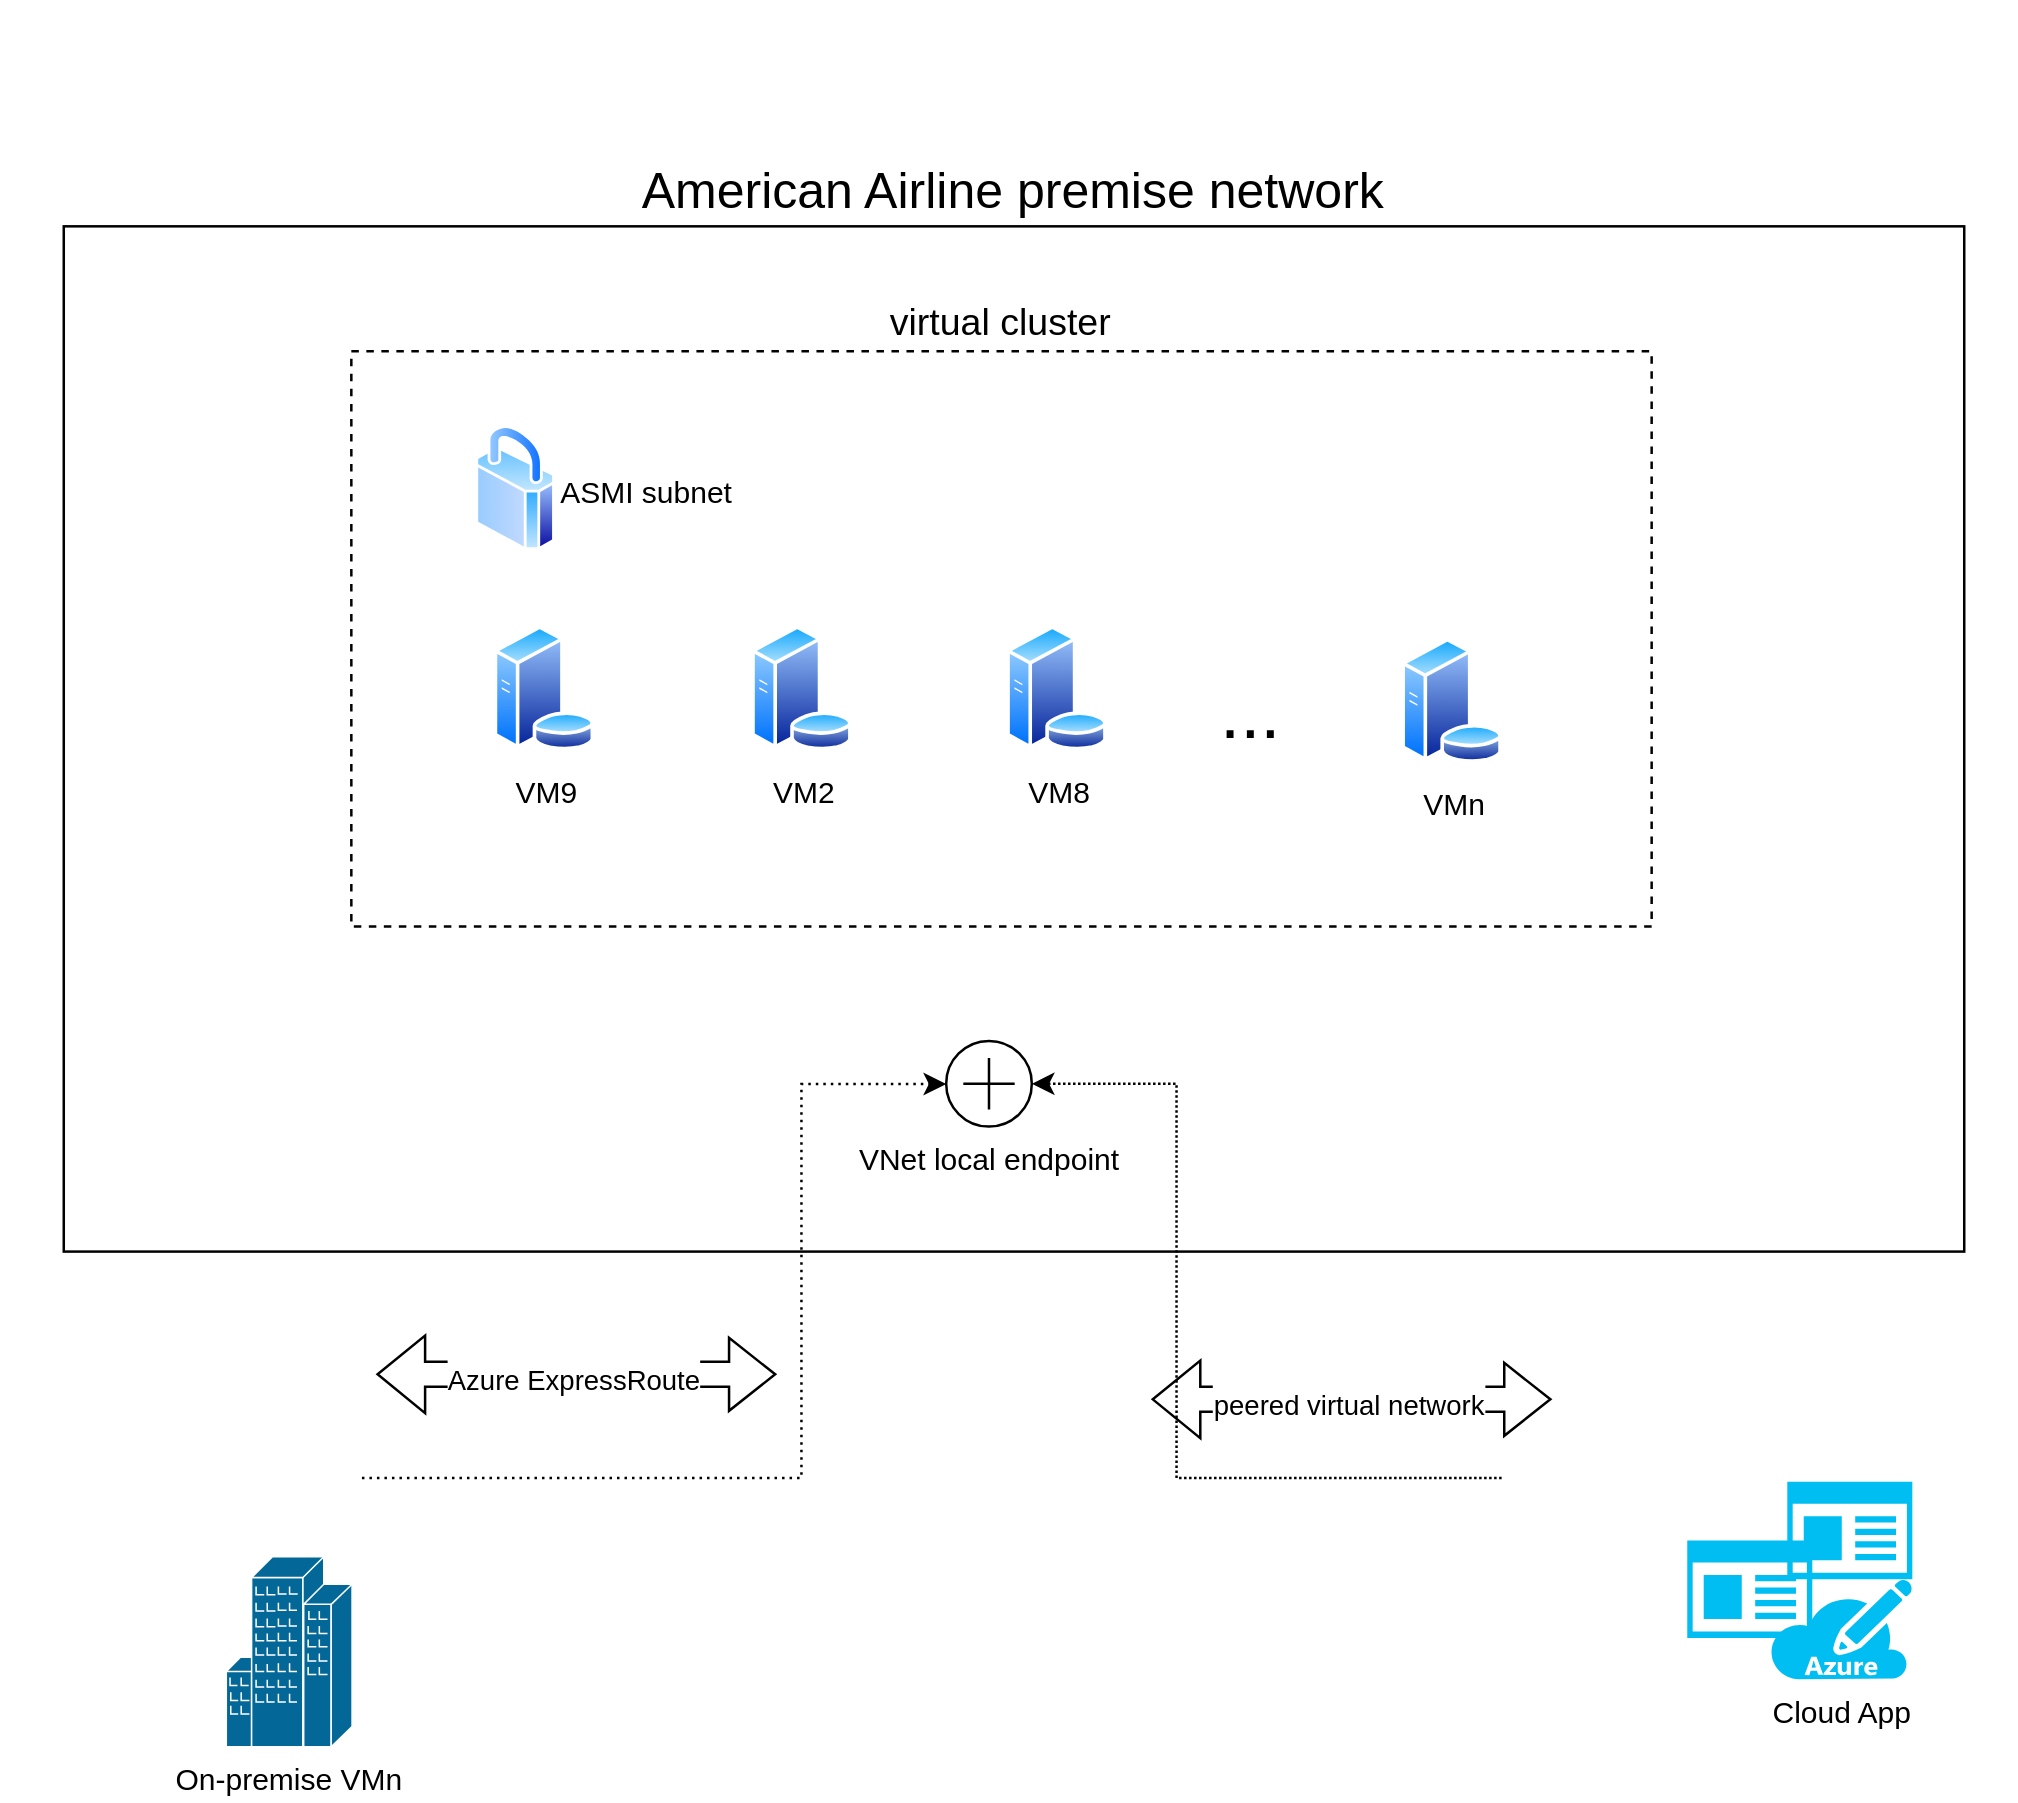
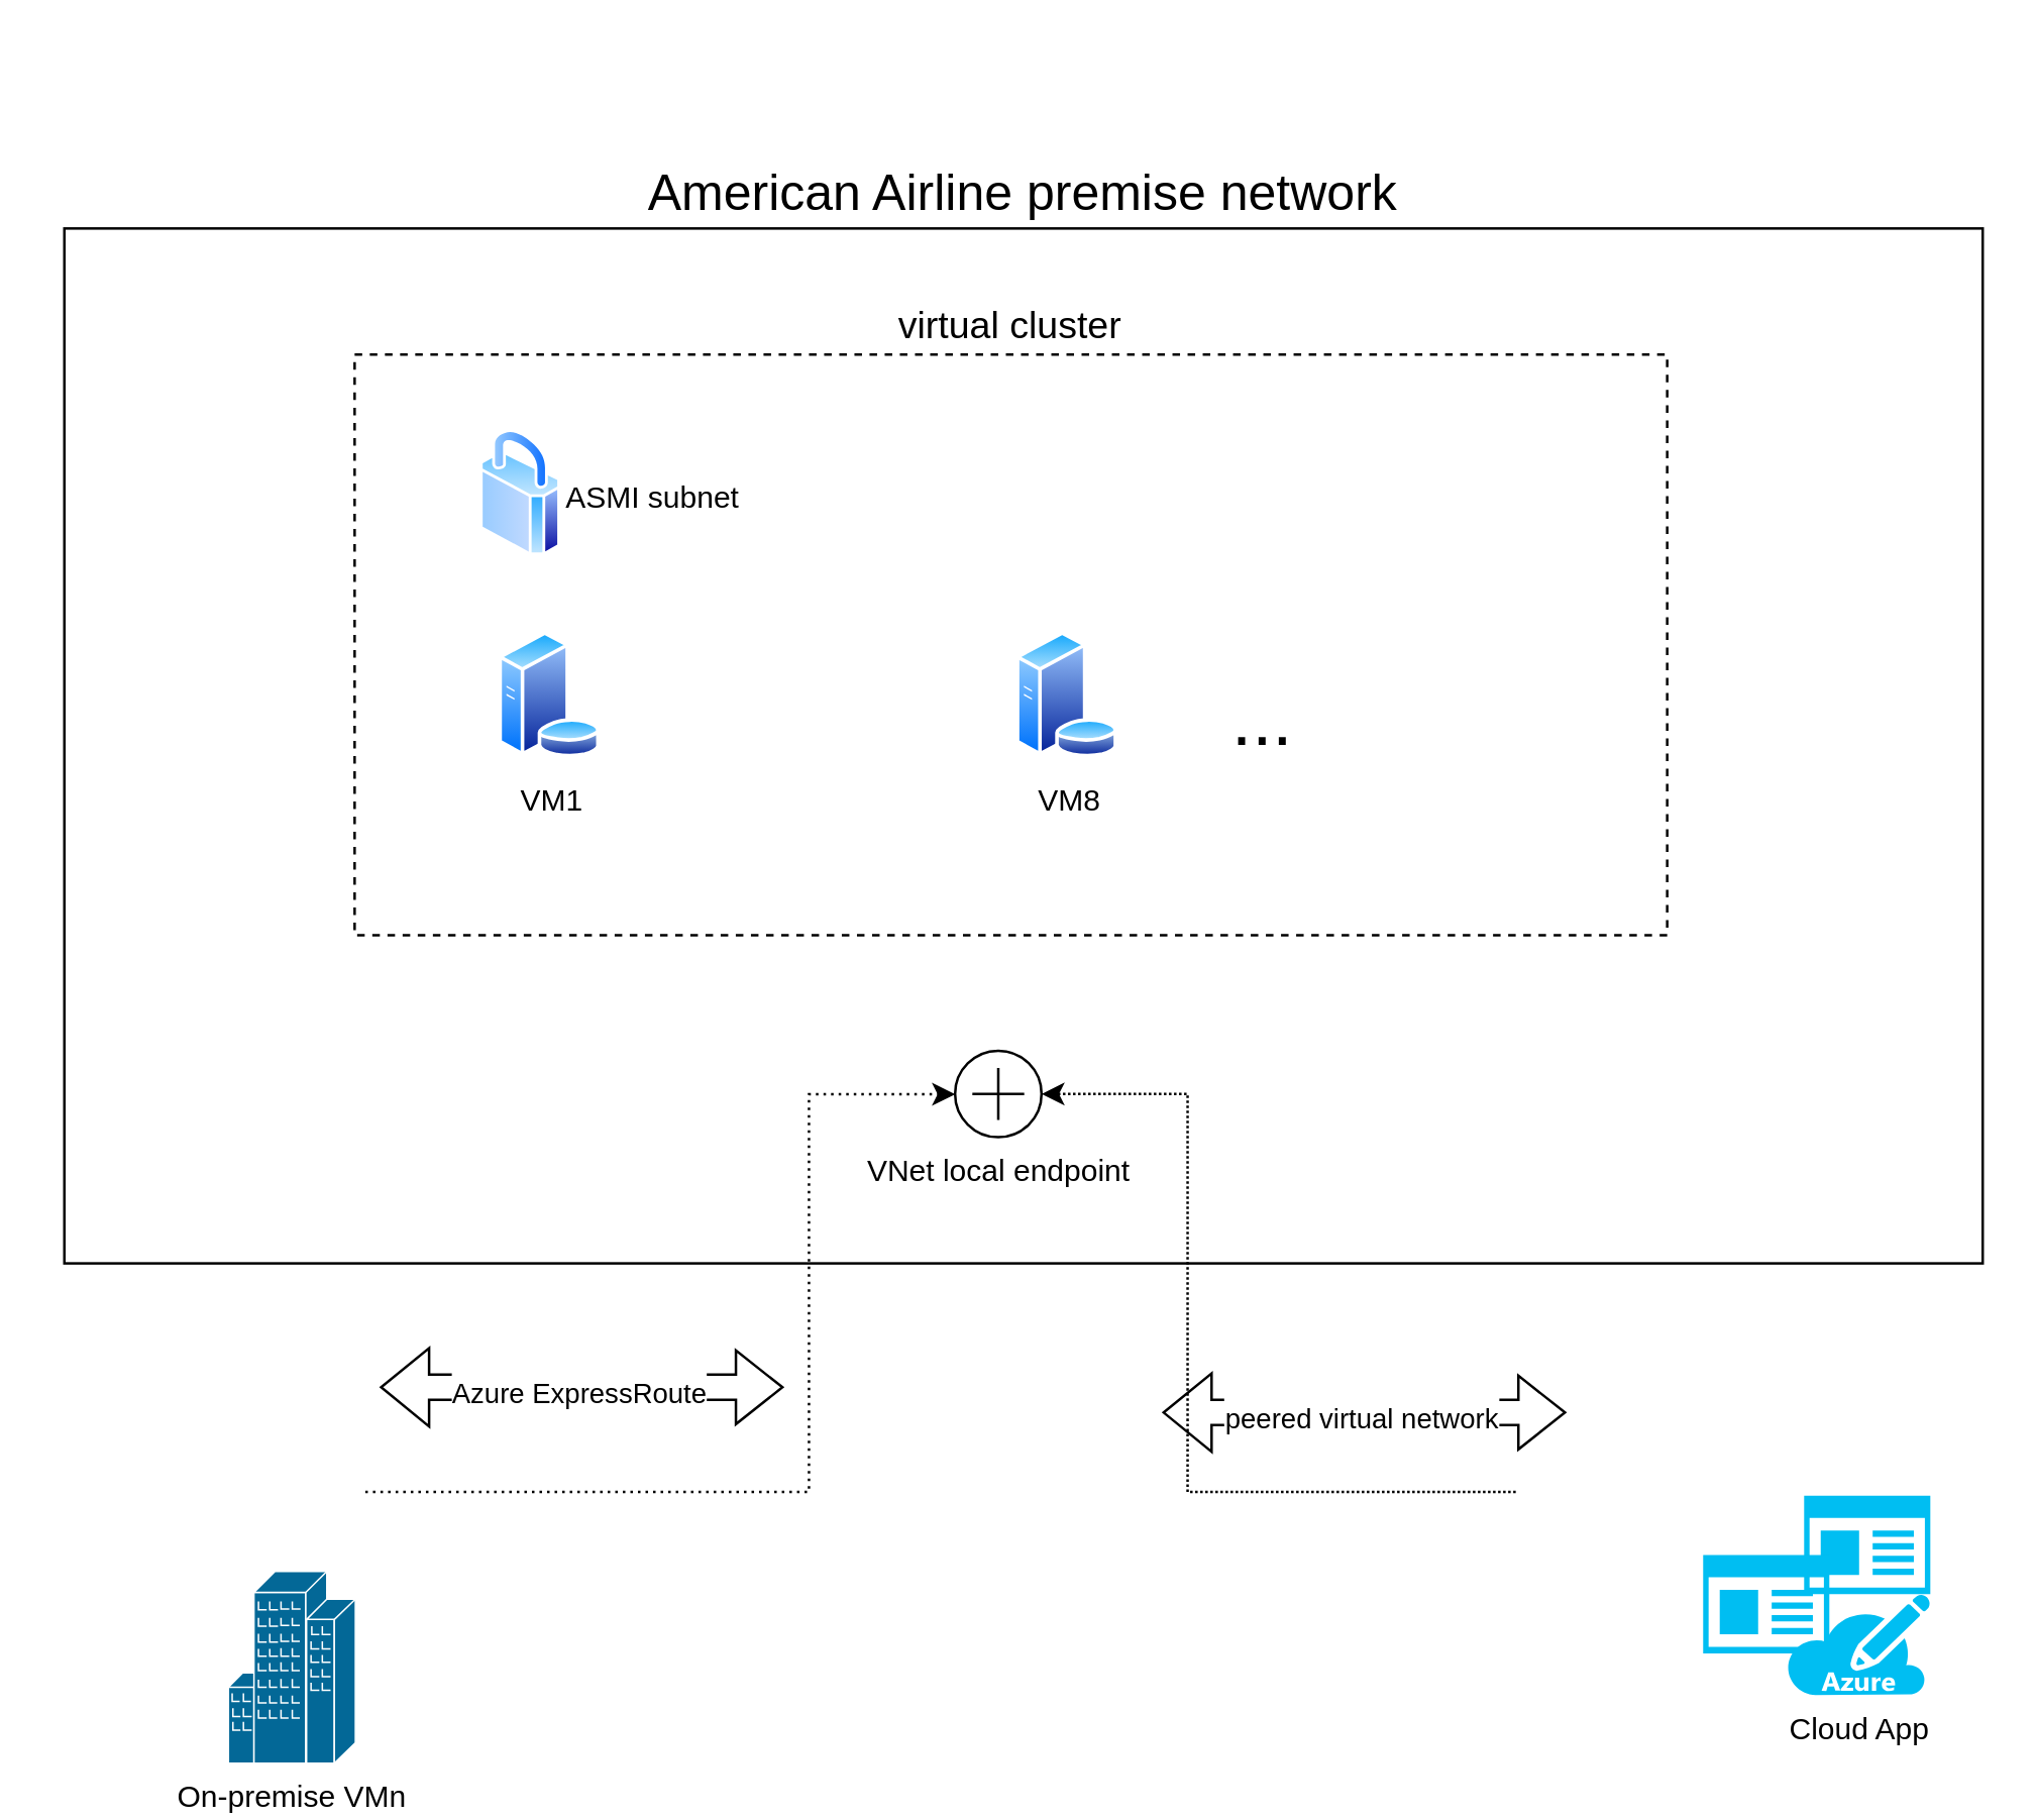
  <mxCell id="0" />
  <mxCell id="1" parent="0" />
  <mxCell id="2" value="American Airline premise network&lt;span style=&quot;color: rgb(0, 0, 0); font-size: 20px; text-align: start;&quot;&gt;&lt;/span&gt;" style="rounded=0;whiteSpace=wrap;html=1;fillColor=none;labelPosition=center;verticalLabelPosition=top;align=center;verticalAlign=bottom;fontSize=20;" vertex="1" parent="1"><mxGeometry x="25" y="90" width="760" height="410" as="geometry" /></mxCell>
  <mxCell id="3" value="virtual cluster&lt;span style=&quot;color: rgb(0, 0, 0); font-size: 15px; text-align: start;&quot;&gt;&lt;/span&gt;" style="rounded=1;whiteSpace=wrap;html=1;fillColor=none;dashed=1;movable=1;resizable=1;rotatable=1;deletable=1;editable=1;locked=0;connectable=1;labelPosition=center;verticalLabelPosition=top;align=center;verticalAlign=bottom;arcSize=0;labelBackgroundColor=default;fontSize=15;" vertex="1" parent="1"><mxGeometry x="140" y="140" width="520" height="230" as="geometry" /></mxCell>
- <mxCell id="4" value="VM9" style="image;aspect=fixed;perimeter=ellipsePerimeter;html=1;align=center;shadow=0;dashed=0;spacingTop=3;image=img/lib/active_directory/database_server.svg;" vertex="1" parent="1"><mxGeometry x="197" y="250" width="41" height="50" as="geometry" /></mxCell>
- <mxCell id="5" value="VM2" style="image;aspect=fixed;perimeter=ellipsePerimeter;html=1;align=center;shadow=0;dashed=0;spacingTop=3;image=img/lib/active_directory/database_server.svg;" vertex="1" parent="1"><mxGeometry x="300" y="250" width="41" height="50" as="geometry" /></mxCell>
+ <mxCell id="4" value="VM1" style="image;aspect=fixed;perimeter=ellipsePerimeter;html=1;align=center;shadow=0;dashed=0;spacingTop=3;image=img/lib/active_directory/database_server.svg;" vertex="1" parent="1"><mxGeometry x="197" y="250" width="41" height="50" as="geometry" /></mxCell>
  <mxCell id="6" value="VM8" style="image;aspect=fixed;perimeter=ellipsePerimeter;html=1;align=center;shadow=0;dashed=0;spacingTop=3;image=img/lib/active_directory/database_server.svg;" vertex="1" parent="1"><mxGeometry x="402" y="250" width="41" height="50" as="geometry" /></mxCell>
- <mxCell id="7" value="VMn&lt;br&gt;" style="image;aspect=fixed;perimeter=ellipsePerimeter;html=1;align=center;shadow=0;dashed=0;spacingTop=3;image=img/lib/active_directory/database_server.svg;" vertex="1" parent="1"><mxGeometry x="560" y="255" width="41" height="50" as="geometry" /></mxCell>
  <mxCell id="8" value="VNet local endpoint" style="verticalLabelPosition=bottom;shadow=0;dashed=0;align=center;html=1;verticalAlign=top;shape=mxgraph.electrical.abstract.summation_point;" vertex="1" parent="1"><mxGeometry x="377.88" y="415.76" width="34.24" height="34.24" as="geometry" /></mxCell>
  <mxCell id="9" value="ASMI subnet" style="image;aspect=fixed;perimeter=ellipsePerimeter;html=1;align=left;shadow=0;dashed=0;spacingTop=3;image=img/lib/active_directory/secure.svg;labelPosition=right;verticalLabelPosition=middle;verticalAlign=middle;" vertex="1" parent="1"><mxGeometry x="190" y="170" width="32" height="50" as="geometry" /></mxCell>
  <mxCell id="10" value="" style="group" vertex="1" connectable="0" parent="1"><mxGeometry x="20" y="550" width="124.24" height="148" as="geometry" /></mxCell>
  <mxCell id="11" value="On-premise VMn" style="shape=mxgraph.cisco.buildings.generic_building;html=1;pointerEvents=1;dashed=0;fillColor=#036897;strokeColor=#ffffff;strokeWidth=2;verticalLabelPosition=bottom;verticalAlign=top;align=center;outlineConnect=0;" vertex="1" parent="10"><mxGeometry x="70" y="72" width="50.29" height="76" as="geometry" /></mxCell>
  <mxCell id="12" value="" style="shape=image;verticalLabelPosition=bottom;labelBackgroundColor=default;verticalAlign=top;aspect=fixed;imageAspect=0;image=https://s202.q4cdn.com/986123435/files/doc_downloads/logos/american-airlines/THUMB-aa_aa__ahz_4cp_grd_pos-(1).png;" vertex="1" parent="10"><mxGeometry width="124.24" height="81" as="geometry" /></mxCell>
  <mxCell id="13" style="edgeStyle=orthogonalEdgeStyle;rounded=0;orthogonalLoop=1;jettySize=auto;html=1;dashed=1;dashPattern=1 2;" edge="1" parent="1" source="12" target="8"><mxGeometry relative="1" as="geometry"><Array as="points"><mxPoint x="320" y="591" /><mxPoint x="320" y="433" /></Array></mxGeometry></mxCell>
  <mxCell id="14" value="&lt;font style=&quot;font-size: 29px;&quot;&gt;...&lt;/font&gt;" style="text;html=1;strokeColor=none;fillColor=none;align=center;verticalAlign=middle;whiteSpace=wrap;rounded=0;" vertex="1" parent="1"><mxGeometry x="470" y="270" width="60" height="30" as="geometry" /></mxCell>
  <mxCell id="15" value="" style="group" vertex="1" connectable="0" parent="1"><mxGeometry x="600" y="550" width="164.24" height="121" as="geometry" /></mxCell>
  <mxCell id="16" value="Cloud App" style="verticalLabelPosition=bottom;html=1;verticalAlign=top;align=center;strokeColor=none;fillColor=#00BEF2;shape=mxgraph.azure.azure_subscription;" vertex="1" parent="15"><mxGeometry x="107.1" y="81" width="57.14" height="40" as="geometry" /></mxCell>
  <mxCell id="17" value="" style="sketch=0;aspect=fixed;pointerEvents=1;shadow=0;dashed=0;html=1;strokeColor=none;labelPosition=center;verticalLabelPosition=bottom;verticalAlign=top;align=center;fillColor=#00BEF2;shape=mxgraph.mscae.enterprise.app_generic" vertex="1" parent="15"><mxGeometry x="114.24" y="42" width="50" height="39" as="geometry" /></mxCell>
  <mxCell id="18" value="" style="sketch=0;aspect=fixed;pointerEvents=1;shadow=0;dashed=0;html=1;strokeColor=none;labelPosition=center;verticalLabelPosition=bottom;verticalAlign=top;align=center;fillColor=#00BEF2;shape=mxgraph.mscae.enterprise.app_generic" vertex="1" parent="15"><mxGeometry x="74.24" y="65.5" width="50" height="39" as="geometry" /></mxCell>
  <mxCell id="19" value="" style="shape=image;verticalLabelPosition=bottom;labelBackgroundColor=default;verticalAlign=top;aspect=fixed;imageAspect=0;image=https://s202.q4cdn.com/986123435/files/doc_downloads/logos/american-airlines/THUMB-aa_aa__ahz_4cp_grd_pos-(1).png;" vertex="1" parent="15"><mxGeometry width="124.24" height="81" as="geometry" /></mxCell>
  <mxCell id="20" style="edgeStyle=orthogonalEdgeStyle;rounded=0;orthogonalLoop=1;jettySize=auto;html=1;entryX=1;entryY=0.5;entryDx=0;entryDy=0;entryPerimeter=0;dashed=1;dashPattern=1 1;" edge="1" parent="1" source="19" target="8"><mxGeometry relative="1" as="geometry"><Array as="points"><mxPoint x="470" y="591" /><mxPoint x="470" y="433" /></Array></mxGeometry></mxCell>
  <mxCell id="21" value="" style="shape=flexArrow;endArrow=classic;startArrow=classic;html=1;rounded=0;endWidth=18.182;endSize=5.818;" edge="1" parent="1"><mxGeometry width="100" height="100" relative="1" as="geometry"><mxPoint x="150" y="549.09" as="sourcePoint" /><mxPoint x="310" y="549.09" as="targetPoint" /></mxGeometry></mxCell>
  <mxCell id="22" value="Azure ExpressRoute&lt;span style=&quot;font-size: medium; text-align: start;&quot;&gt;&lt;/span&gt;" style="edgeLabel;html=1;align=center;verticalAlign=middle;resizable=0;points=[];" vertex="1" connectable="0" parent="21"><mxGeometry x="0.338" relative="1" as="geometry"><mxPoint x="-29" as="offset" /></mxGeometry></mxCell>
  <mxCell id="23" value="" style="shape=flexArrow;endArrow=classic;startArrow=classic;html=1;rounded=0;endWidth=18.182;endSize=5.818;" edge="1" parent="1"><mxGeometry width="100" height="100" relative="1" as="geometry"><mxPoint x="460" y="559.09" as="sourcePoint" /><mxPoint x="620" y="559.09" as="targetPoint" /></mxGeometry></mxCell>
  <mxCell id="24" value="peered virtual network&lt;span style=&quot;font-size: medium; text-align: start;&quot;&gt;&lt;/span&gt;" style="edgeLabel;html=1;align=center;verticalAlign=middle;resizable=0;points=[];" vertex="1" connectable="0" parent="23"><mxGeometry x="0.338" relative="1" as="geometry"><mxPoint x="-29" as="offset" /></mxGeometry></mxCell>
  <mxCell id="25" value="" style="shape=image;verticalLabelPosition=bottom;labelBackgroundColor=default;verticalAlign=top;aspect=fixed;imageAspect=0;image=https://s202.q4cdn.com/986123435/files/doc_downloads/logos/american-airlines/THUMB-aa_aa__ahz_4cp_grd_pos-(1).png;" vertex="1" parent="1"><mxGeometry x="144.24" y="20" width="124.24" height="81" as="geometry" /></mxCell>
